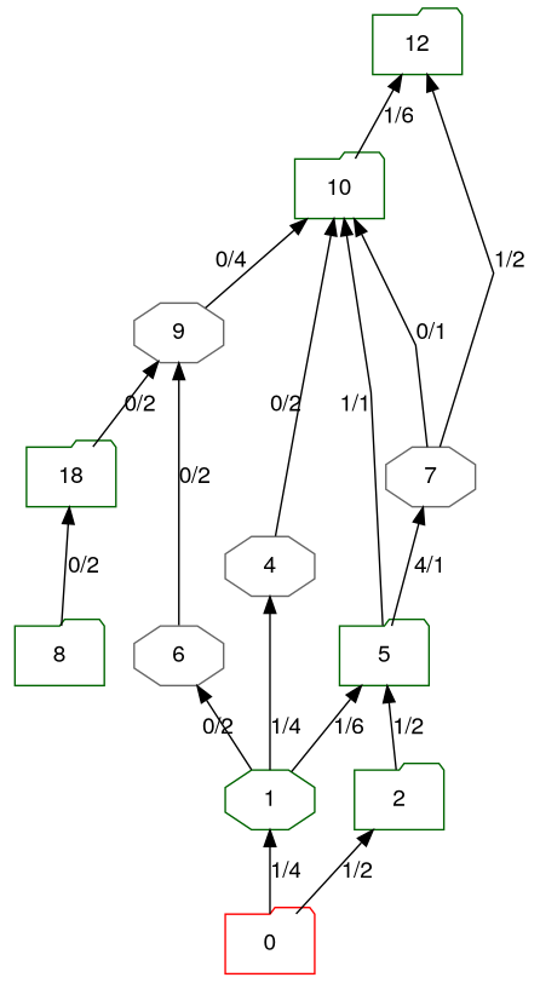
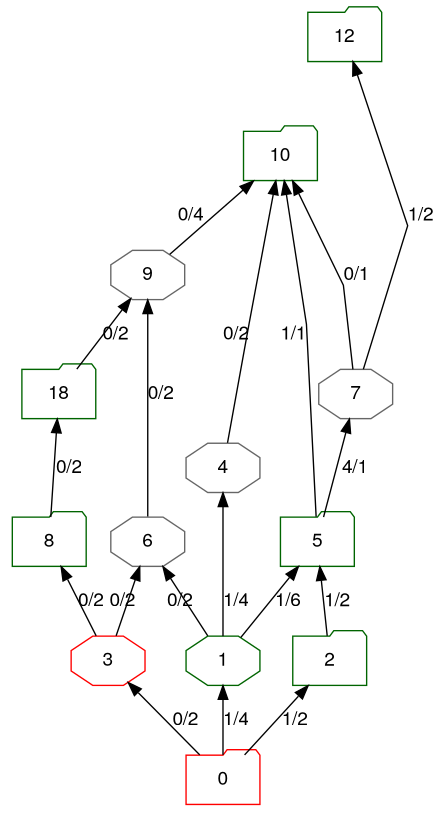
  digraph {
    fontname="Helvetica,Arial,sans-serif"
    rankdir=BT
    splines=false
    node [color=darkgreen fontname="Helvetica,Arial,sans-serif" shape=folder]
    edge [fontname="Helvetica,Arial,sans-serif"]
    7 [color=gray40 shape=octagon]
    10
    12
    5
    9 [color=gray40 shape=octagon]
    n6 [label=18]
    8
    6 [color=gray40 shape=octagon]
+   3 [color=red shape=octagon]
    2
    4 [color=gray40 shape=octagon]
    1 [shape=octagon]
    0 [color=red]
    7 -> 10 [label="0/1"]
    7 -> 12 [label="1/2"]
-   10 -> 12 [label="1/6"]
    5 -> 7 [label="4/1"]
    5 -> 10 [label="1/1"]
    9 -> 10 [label="0/4"]
    n6 -> 9 [label="0/2"]
    8 -> n6 [label="0/2"]
    6 -> 9 [label="0/2"]
+   3 -> 8 [label="0/2"]
+   3 -> 6 [label="0/2"]
    2 -> 5 [label="1/2"]
    4 -> 10 [label="0/2"]
    1 -> 5 [label="1/6"]
    1 -> 6 [label="0/2"]
    1 -> 4 [label="1/4"]
+   0 -> 3 [label="0/2"]
    0 -> 2 [label="1/2"]
    0 -> 1 [label="1/4"]
  }
